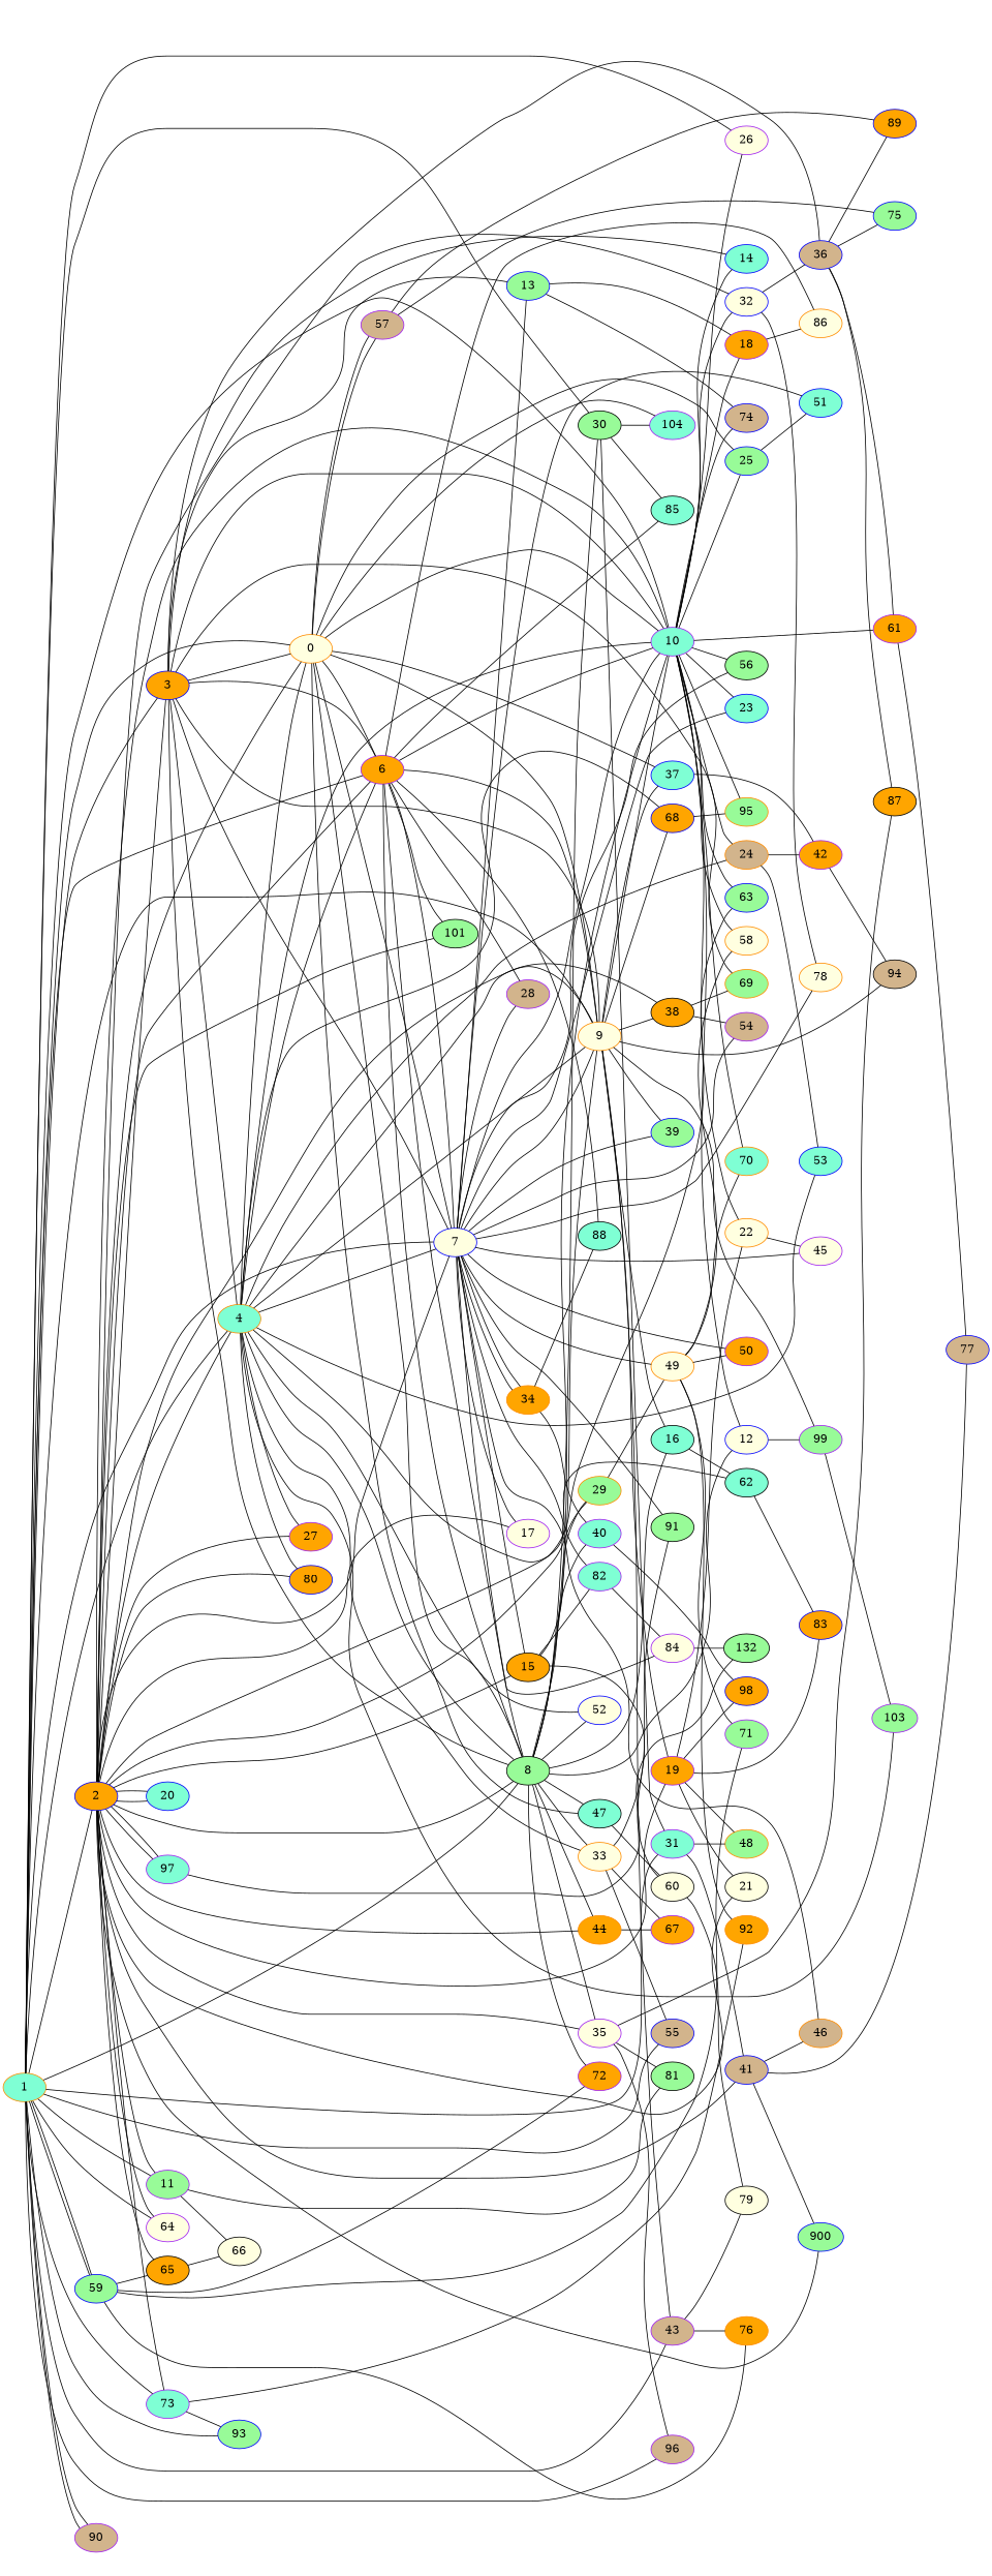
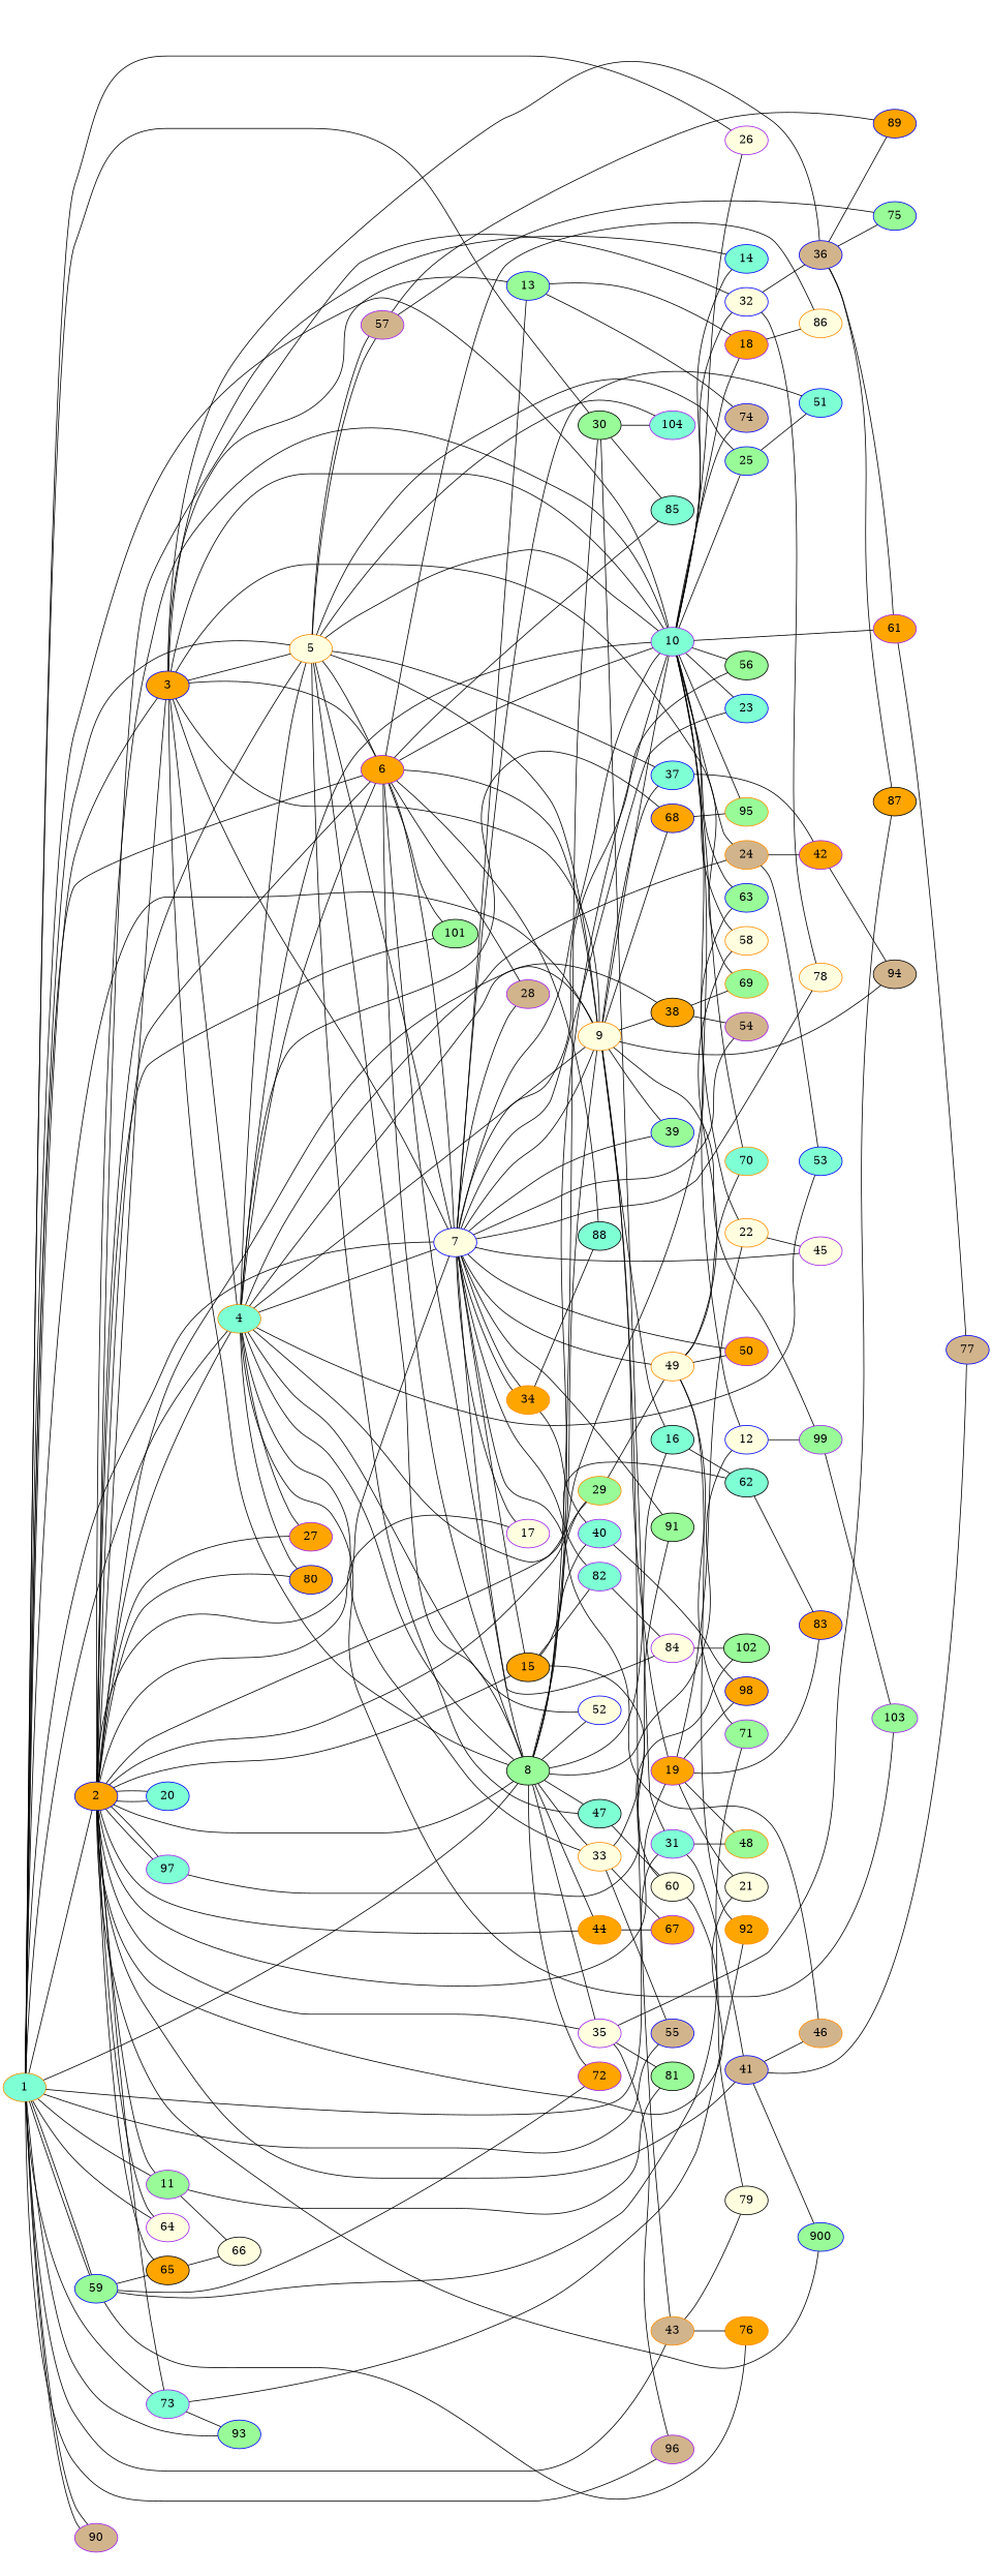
  graph {
    rankdir=LR
    node [color=purple fillcolor=orange style=filled]
    1 [color=darkorange fillcolor=aquamarine]
    2 [color=blue]
    3 [color=blue]
    4 [color=darkorange fillcolor=aquamarine]
-   5 [color=darkorange fillcolor=lightyellow label=0]
+   5 [color=darkorange fillcolor=lightyellow]
    6
    7 [color=blue fillcolor=lightyellow]
    8 [color=black fillcolor=palegreen]
    9 [color=darkorange fillcolor=lightyellow]
    10 [fillcolor=aquamarine]
    11 [fillcolor=palegreen]
    26 [fillcolor=lightyellow]
    30 [color=black fillcolor=palegreen]
    31 [fillcolor=aquamarine]
-   43 [fillcolor=tan]
+   43 [color=darkorange fillcolor=tan]
    55 [color=blue fillcolor=tan]
    59 [color=blue fillcolor=palegreen]
    64 [fillcolor=lightyellow]
    73 [fillcolor=aquamarine]
    90 [fillcolor=tan]
    93 [color=blue fillcolor=palegreen]
    96 [fillcolor=tan]
    15 [color=black]
    17 [fillcolor=lightyellow]
    19
    20 [color=blue fillcolor=aquamarine]
    21 [color=black fillcolor=lightyellow]
    27
    29 [color=darkorange fillcolor=palegreen]
    32 [color=blue fillcolor=lightyellow]
    35 [fillcolor=lightyellow]
    41 [color=blue fillcolor=tan]
    44 [color=darkorange]
    63 [color=blue fillcolor=palegreen]
    65 [color=black]
    80 [color=blue]
    97 [fillcolor=aquamarine]
    n38 [color=blue fillcolor=palegreen label=900]
    101 [color=black fillcolor=palegreen]
    13 [color=blue fillcolor=palegreen]
    14 [color=blue fillcolor=aquamarine]
    36 [color=blue fillcolor=tan]
    69 [color=darkorange fillcolor=palegreen]
    24 [color=darkorange fillcolor=tan]
    33 [color=darkorange fillcolor=lightyellow]
    38 [color=black]
    52 [color=blue fillcolor=lightyellow]
    53 [color=blue fillcolor=aquamarine]
    62 [color=black fillcolor=aquamarine]
    68 [color=blue]
    103 [fillcolor=palegreen]
    25 [color=blue fillcolor=palegreen]
    37 [color=blue fillcolor=aquamarine]
    47 [color=black fillcolor=aquamarine]
    57 [fillcolor=tan]
    104 [fillcolor=aquamarine]
    28 [fillcolor=tan]
    84 [fillcolor=lightyellow]
    85 [color=black fillcolor=aquamarine]
    86 [color=darkorange fillcolor=lightyellow]
    88 [color=black fillcolor=aquamarine]
    23 [color=blue fillcolor=aquamarine]
    34 [color=darkorange]
    39 [color=blue fillcolor=palegreen]
    45 [fillcolor=lightyellow]
    46 [color=darkorange fillcolor=tan]
    49 [color=darkorange fillcolor=lightyellow]
    50
    51 [color=blue fillcolor=aquamarine]
    54 [fillcolor=tan]
    56 [color=black fillcolor=palegreen]
    78 [color=darkorange fillcolor=lightyellow]
    82 [fillcolor=aquamarine]
    91 [color=black fillcolor=palegreen]
    12 [color=blue fillcolor=lightyellow]
    16 [color=black fillcolor=aquamarine]
    40 [fillcolor=aquamarine]
    72
    94 [color=black fillcolor=tan]
    99 [fillcolor=palegreen]
    18
    22 [color=darkorange fillcolor=lightyellow]
    58 [color=darkorange fillcolor=lightyellow]
    61
    70 [color=darkorange fillcolor=aquamarine]
    74 [color=blue fillcolor=tan]
    95 [color=darkorange fillcolor=palegreen]
    66 [color=black fillcolor=lightyellow]
    81 [color=black fillcolor=palegreen]
    48 [color=darkorange fillcolor=palegreen]
    76 [color=darkorange]
    79 [color=black fillcolor=lightyellow]
    71 [fillcolor=palegreen]
    92 [color=darkorange]
    60 [color=black fillcolor=lightyellow]
    83 [color=blue]
    98 [color=blue]
    87 [color=black]
    77 [color=blue fillcolor=tan]
    67
-   102 [color=black fillcolor=palegreen label=132]
+   102 [color=black fillcolor=palegreen]
    75 [color=blue fillcolor=palegreen]
    89 [color=blue]
    42
    1 -- 2
    1 -- 3
    1 -- 4
    1 -- 5
    1 -- 6
    1 -- 7
    1 -- 8
    1 -- 9
    1 -- 10
    1 -- 11
    1 -- 26
    1 -- 30
    1 -- 31
    1 -- 43
    1 -- 55
    1 -- 59
    1 -- 59
    1 -- 64
    1 -- 73
    1 -- 90
    1 -- 90
    1 -- 93
    1 -- 96
    2 -- 3
    2 -- 4
    2 -- 5
    2 -- 6
    2 -- 7
    2 -- 8
    2 -- 9
    2 -- 10
    2 -- 11
    2 -- 64
    2 -- 73
    2 -- 15
    2 -- 17
    2 -- 19
    2 -- 20
    2 -- 20
    2 -- 21
    2 -- 27
    2 -- 29
    2 -- 32
    2 -- 35
    2 -- 41
    2 -- 44
    2 -- 63
    2 -- 65
    2 -- 80
    2 -- 97
    2 -- 97
    2 -- n38
    2 -- 101
    3 -- 4
    3 -- 5
    3 -- 6
    3 -- 7
    3 -- 8
    3 -- 9
    3 -- 10
    3 -- 13
    3 -- 14
    3 -- 36
    3 -- 69
    4 -- 5
    4 -- 6
    4 -- 7
    4 -- 8
    4 -- 9
    4 -- 10
    4 -- 27
    4 -- 80
    4 -- 24
    4 -- 33
    4 -- 38
    4 -- 52
    4 -- 53
    4 -- 62
    4 -- 68
    4 -- 103
    5 -- 6
    5 -- 7
    5 -- 8
    5 -- 9
    5 -- 10
    5 -- 25
    5 -- 37
    5 -- 47
    5 -- 57
    5 -- 57
    5 -- 104
    6 -- 7
    6 -- 8
    6 -- 9
    6 -- 10
    6 -- 101
    6 -- 28
    6 -- 84
    6 -- 85
    6 -- 86
    6 -- 88
    7 -- 8
    7 -- 9
    7 -- 10
    7 -- 15
    7 -- 17
    7 -- 13
    7 -- 28
    7 -- 23
    7 -- 34
    7 -- 34
    7 -- 39
    7 -- 45
    7 -- 46
    7 -- 49
    7 -- 50
    7 -- 51
    7 -- 54
    7 -- 56
    7 -- 78
    7 -- 82
    7 -- 91
    8 -- 9
    8 -- 10
    8 -- 30
    8 -- 35
    8 -- 44
    8 -- 33
    8 -- 52
    8 -- 47
    8 -- 12
    8 -- 16
    8 -- 40
    8 -- 72
    9 -- 10
    9 -- 43
    9 -- 19
    9 -- 38
    9 -- 68
    9 -- 37
    9 -- 39
    9 -- 16
    9 -- 94
    9 -- 99
    10 -- 26
    10 -- 32
    10 -- 63
    10 -- 14
    10 -- 24
    10 -- 25
    10 -- 23
    10 -- 56
    10 -- 12
    10 -- 18
    10 -- 22
    10 -- 58
    10 -- 61
    10 -- 70
    10 -- 74
    10 -- 95
    11 -- 66
    11 -- 81
    30 -- 31
    30 -- 104
    30 -- 85
    31 -- 41
    31 -- 48
    43 -- 76
    43 -- 79
    59 -- 65
    59 -- 72
    59 -- 76
    59 -- 71
    73 -- 93
    73 -- 92
    15 -- 29
    15 -- 82
    15 -- 60
    19 -- 21
    19 -- 22
    19 -- 48
    19 -- 83
    19 -- 98
    29 -- 49
    32 -- 36
    32 -- 78
    35 -- 96
    35 -- 81
    35 -- 87
    41 -- n38
    41 -- 46
    41 -- 77
    44 -- 67
    65 -- 66
    97 -- 102
    13 -- 18
    13 -- 74
    36 -- 61
    36 -- 87
    36 -- 75
    36 -- 89
    24 -- 53
    24 -- 42
    33 -- 55
    33 -- 91
    33 -- 67
    38 -- 69
    38 -- 54
    62 -- 83
    68 -- 95
    25 -- 51
    37 -- 42
    47 -- 60
    57 -- 75
    57 -- 89
    84 -- 102
    34 -- 88
    34 -- 40
    49 -- 50
    49 -- 58
    49 -- 70
    49 -- 71
    49 -- 92
    82 -- 84
    12 -- 99
    16 -- 62
    40 -- 98
    99 -- 103
    18 -- 86
    22 -- 45
    61 -- 77
    60 -- 79
    42 -- 94
  }
